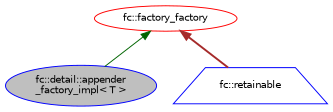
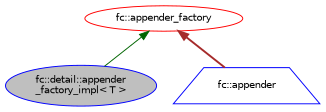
  digraph {
    node [color=blue fillcolor=white fontname=Helvetica fontsize=10 shape=ellipse style=filled]
    edge [dir=back fontname=Helvetica fontsize=10 labelfontname=Helvetica labelfontsize=10]
    n1 [fillcolor=grey75 fontcolor=black height=0.2 label="fc::detail::appender\l_factory_impl\< T \>" width=0.4]
-   n2 [color=red height=0.2 label="fc::factory_factory" width=0.4]
-   n3 [height=0.2 label="fc::retainable" shape=trapezium width=0.4]
+   n2 [color=red height=0.2 label="fc::appender_factory" width=0.4]
+   n3 [height=0.2 label="fc::appender" shape=trapezium width=0.4]
    n2 -> n1 [color=darkgreen style=solid]
    n2 -> n3 [color=brown style=bold]
  }
